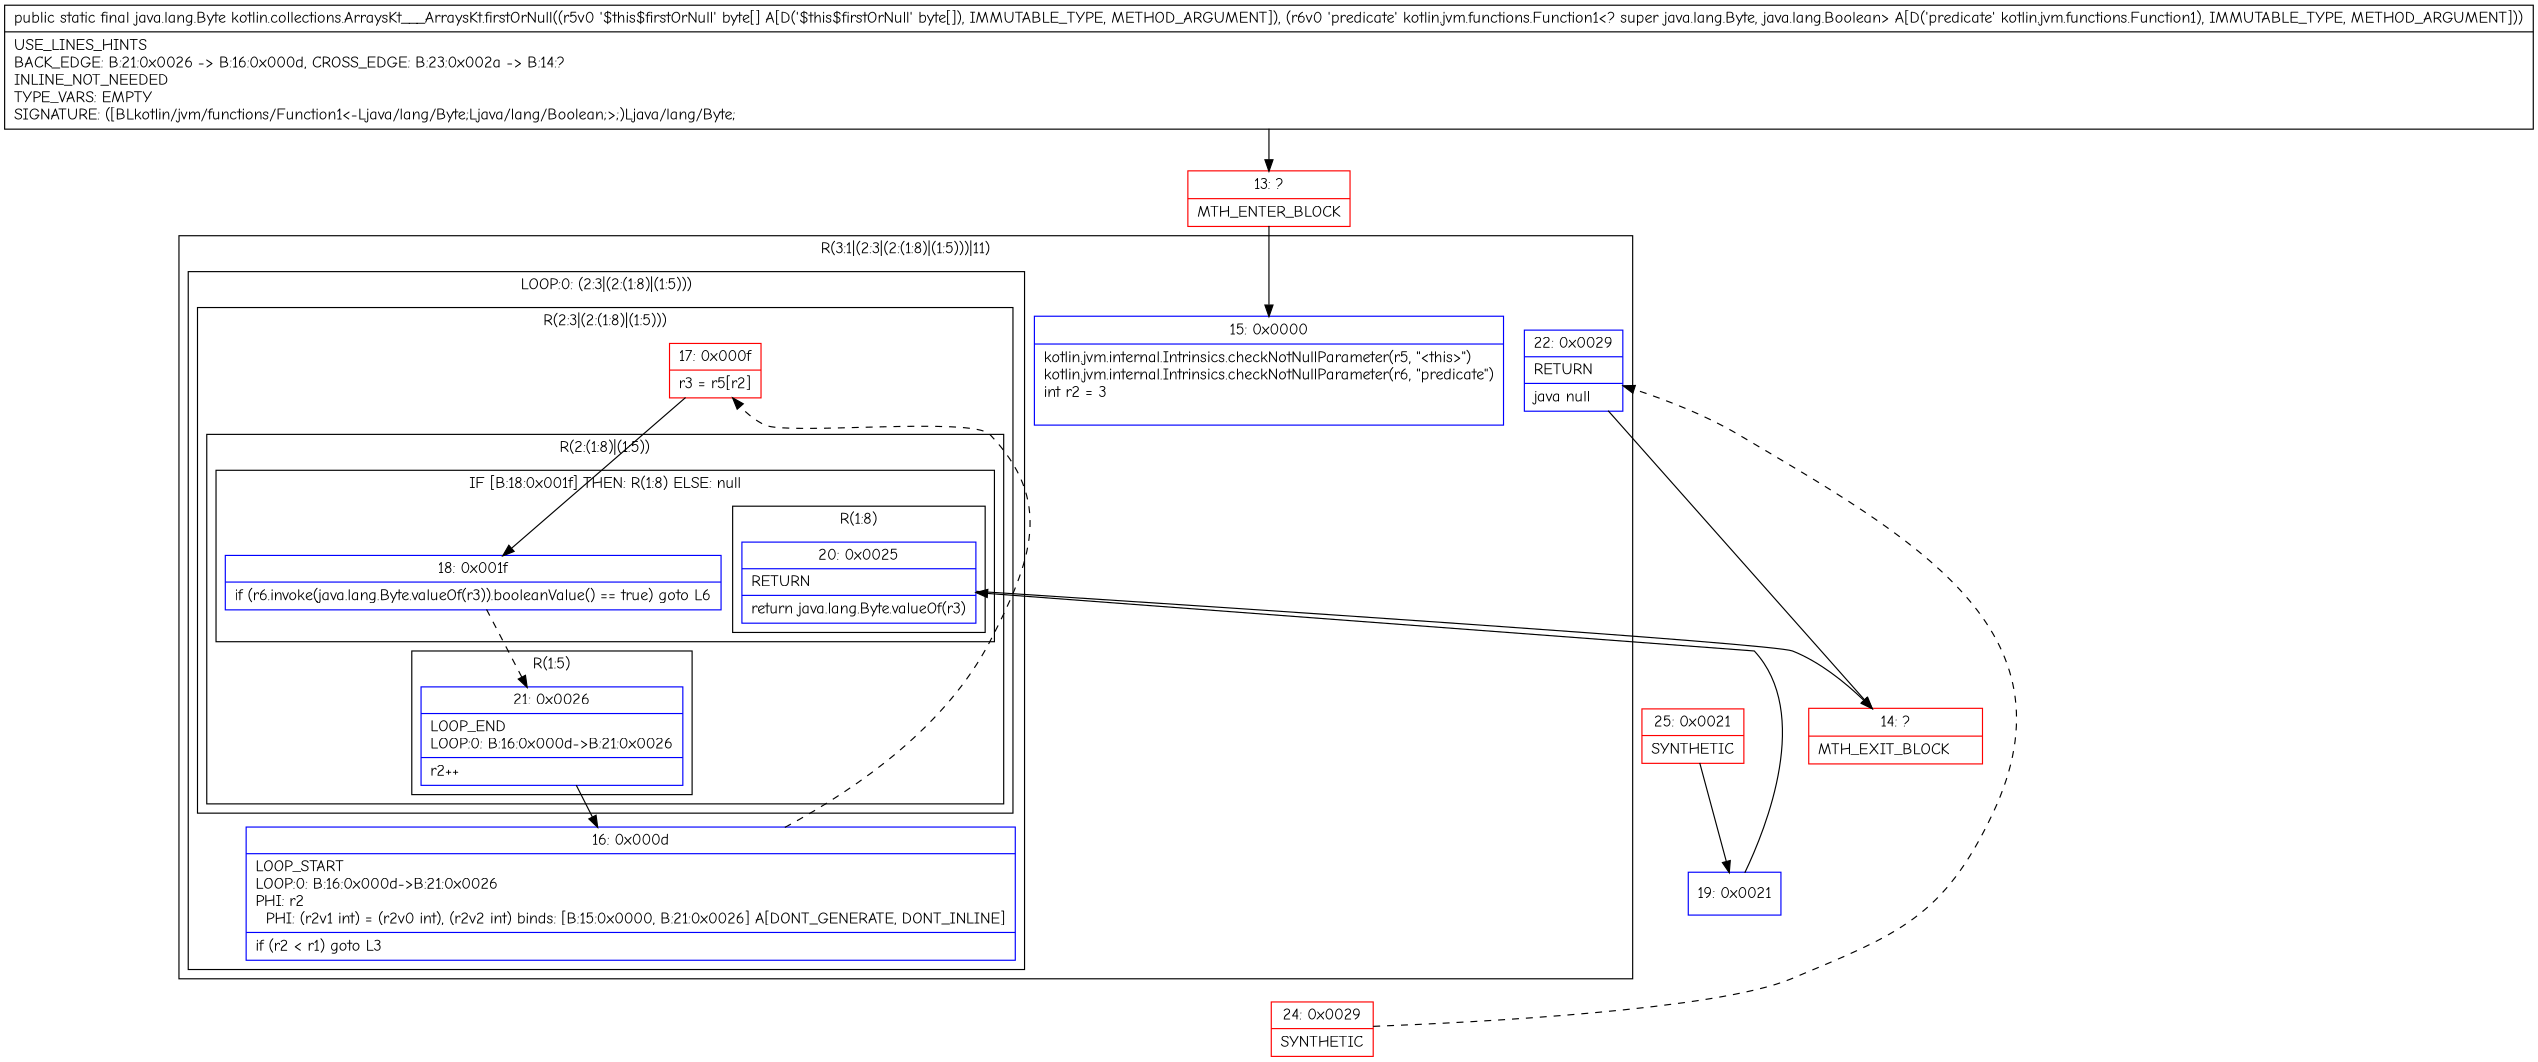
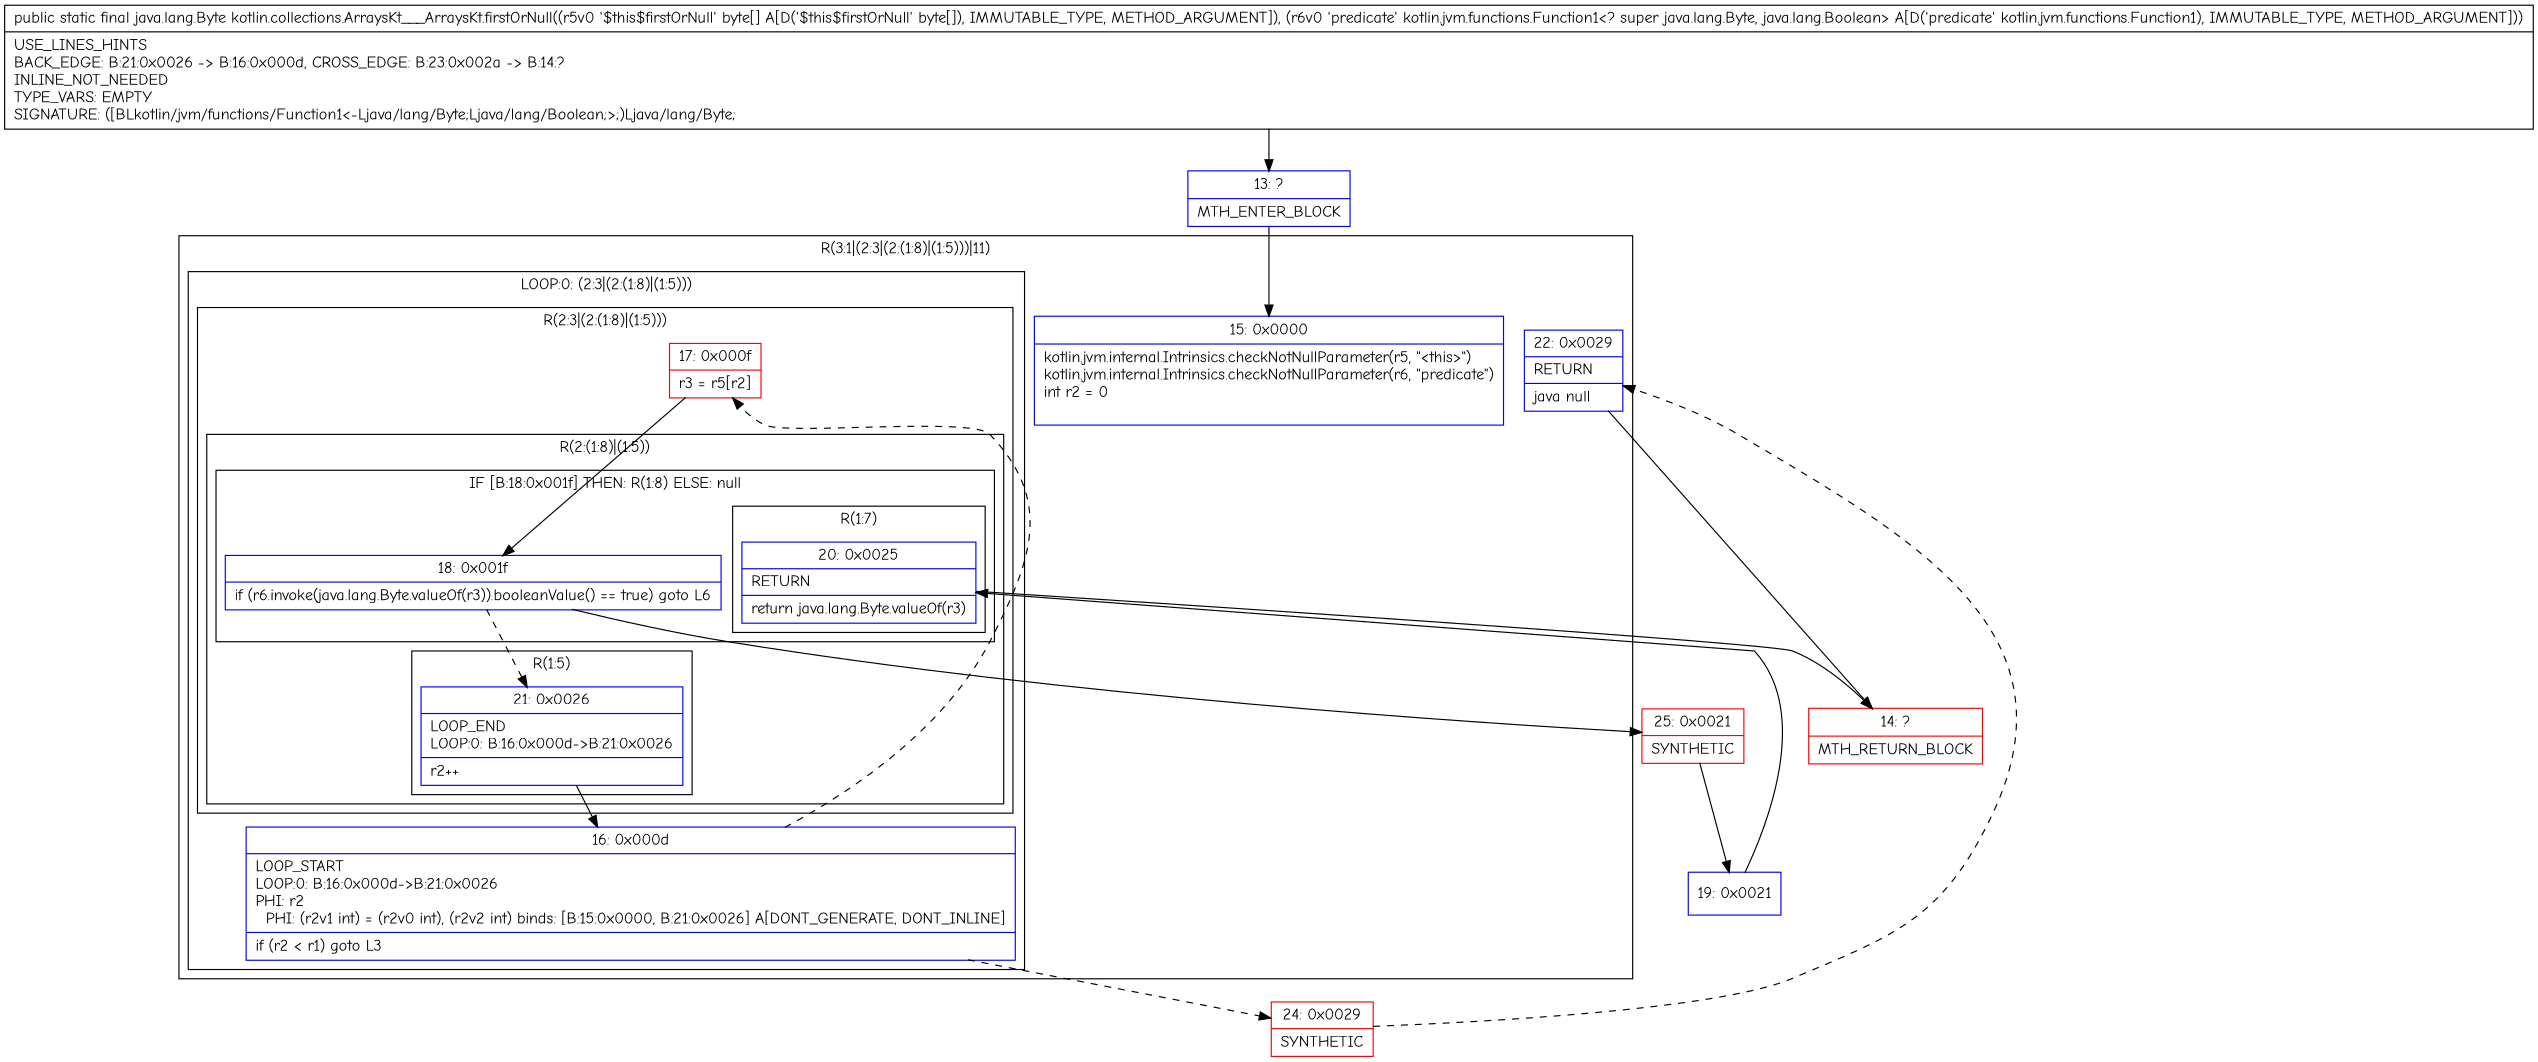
  digraph {
    fontname="Comic Neue"
    node [color=blue fontname="Comic Neue" shape=record]
    edge [fontname="Comic Neue"]
    n1 [label="{20\:\ 0x0025|RETURN\l|return java.lang.Byte.valueOf(r3)\l}"]
    n2 [label="{18\:\ 0x001f|if (r6.invoke(java.lang.Byte.valueOf(r3)).booleanValue() == true) goto L6\l}"]
    n3 [label="{21\:\ 0x0026|LOOP_END\lLOOP:0: B:16:0x000d\-\>B:21:0x0026\l|r2++\l}"]
    n4 [color=red label="{17\:\ 0x000f|r3 = r5[r2]\l}"]
    n5 [label="{16\:\ 0x000d|LOOP_START\lLOOP:0: B:16:0x000d\-\>B:21:0x0026\lPHI: r2 \l  PHI: (r2v1 int) = (r2v0 int), (r2v2 int) binds: [B:15:0x0000, B:21:0x0026] A[DONT_GENERATE, DONT_INLINE]\l|if (r2 \< r1) goto L3\l}"]
-   n6 [label="{15\:\ 0x0000|kotlin.jvm.internal.Intrinsics.checkNotNullParameter(r5, \"\<this\>\")\lkotlin.jvm.internal.Intrinsics.checkNotNullParameter(r6, \"predicate\")\lint r2 = 3\l\l}"]
+   n6 [label="{15\:\ 0x0000|kotlin.jvm.internal.Intrinsics.checkNotNullParameter(r5, \"\<this\>\")\lkotlin.jvm.internal.Intrinsics.checkNotNullParameter(r6, \"predicate\")\lint r2 = 0\l\l}"]
    n7 [label="{22\:\ 0x0029|RETURN\l|java null\l}"]
-   n8 [color=red label="{14\:\ ?|MTH_EXIT_BLOCK\l}"]
+   n8 [color=red label="{14\:\ ?|MTH_RETURN_BLOCK\l}"]
    n9 [color=red label="{25\:\ 0x0021|SYNTHETIC\l}"]
    n10 [color=red label="{24\:\ 0x0029|SYNTHETIC\l}"]
    n11 [label="{19\:\ 0x0021}"]
-   n12 [color=red label="{13\:\ ?|MTH_ENTER_BLOCK\l}"]
+   n12 [label="{13\:\ ?|MTH_ENTER_BLOCK\l}"]
    n13 [label="{public static final java.lang.Byte kotlin.collections.ArraysKt___ArraysKt.firstOrNull((r5v0 '$this$firstOrNull' byte[] A[D('$this$firstOrNull' byte[]), IMMUTABLE_TYPE, METHOD_ARGUMENT]), (r6v0 'predicate' kotlin.jvm.functions.Function1\<? super java.lang.Byte, java.lang.Boolean\> A[D('predicate' kotlin.jvm.functions.Function1), IMMUTABLE_TYPE, METHOD_ARGUMENT]))  | USE_LINES_HINTS\lBACK_EDGE: B:21:0x0026 \-\> B:16:0x000d, CROSS_EDGE: B:23:0x002a \-\> B:14:?\lINLINE_NOT_NEEDED\lTYPE_VARS: EMPTY\lSIGNATURE: ([BLkotlin\/jvm\/functions\/Function1\<\-Ljava\/lang\/Byte;Ljava\/lang\/Boolean;\>;)Ljava\/lang\/Byte;\l}" color=""]
    subgraph cluster_1 {
      label="R(3:1|(2:3|(2:(1:8)|(1:5)))|11)"
      n6
      n7
      subgraph cluster_2 {
        label="LOOP:0: (2:3|(2:(1:8)|(1:5)))"
        n5
        subgraph cluster_3 {
          label="R(2:3|(2:(1:8)|(1:5)))"
          n4
          subgraph cluster_4 {
            label="R(2:(1:8)|(1:5))"
            subgraph cluster_5 {
              label="IF [B:18:0x001f] THEN: R(1:8) ELSE: null"
              n2
              subgraph cluster_6 {
-               label="R(1:8)"
+               label="R(1:7)"
                n1
              }
            }
            subgraph cluster_7 {
              label="R(1:5)"
              n3
            }
          }
        }
      }
    }
    n1 -> n8
    n2 -> n3 [style=dashed]
+   n2 -> n9
    n3 -> n5
    n4 -> n2
    n5 -> n4 [style=dashed]
+   n5 -> n10 [style=dashed]
    n7 -> n8
    n9 -> n11
    n10 -> n7 [style=dashed]
    n11 -> n1
    n12 -> n6
    n13 -> n12
  }
